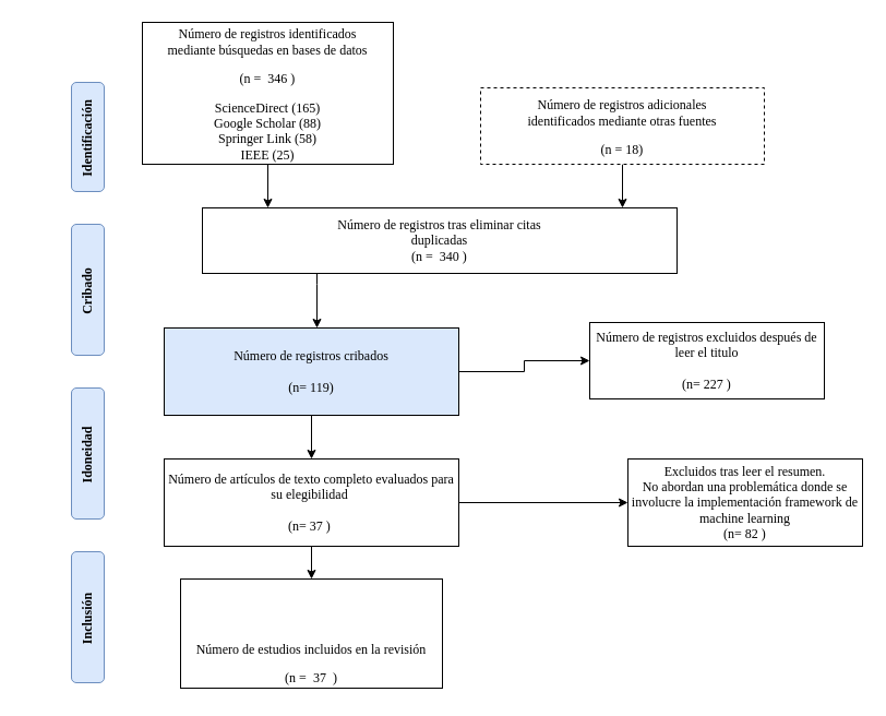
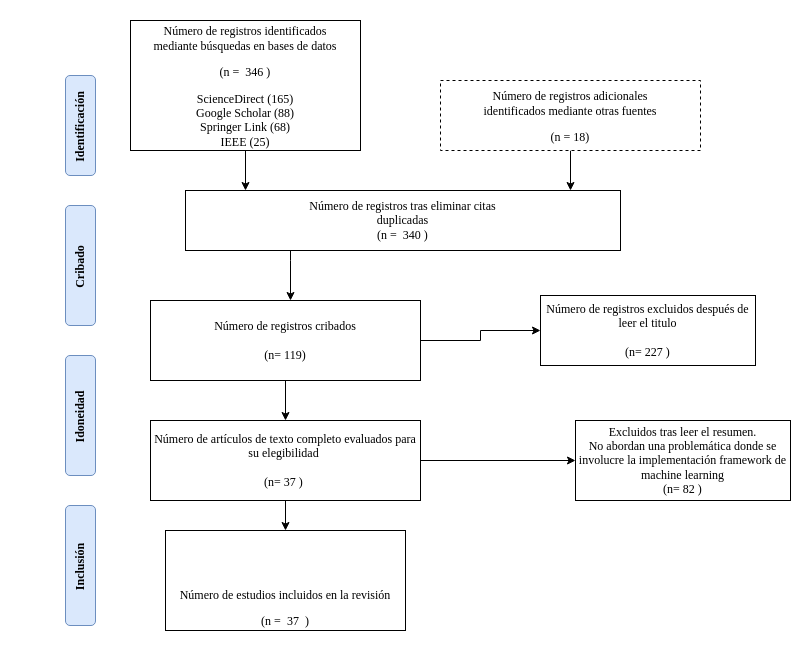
  <mxCell id="0" />
  <mxCell id="1" parent="0" />
  <mxCell id="2" value="" style="edgeStyle=orthogonalEdgeStyle;rounded=0;orthogonalLoop=1;jettySize=auto;html=1;fontFamily=Times New Roman;fontSize=12;" edge="1" parent="1" source="3" target="5"><mxGeometry relative="1" as="geometry"><Array as="points"><mxPoint x="245" y="190" /><mxPoint x="245" y="190" /></Array></mxGeometry></mxCell>
- <mxCell id="3" value="&lt;br style=&quot;font-size: 12px;&quot;&gt;Número de registros identificados&lt;br style=&quot;font-size: 12px;&quot;&gt;mediante búsquedas en bases de datos&lt;br style=&quot;font-size: 12px;&quot;&gt;&lt;p class=&quot;MsoNormal&quot; style=&quot;font-size: 12px;&quot; align=&quot;center&quot;&gt;&lt;span style=&quot;font-size: 12px;&quot; lang=&quot;ES&quot;&gt;(n =&amp;nbsp; 346 )&lt;/span&gt;&lt;/p&gt;&lt;p class=&quot;MsoNormal&quot; style=&quot;font-size: 12px;&quot; align=&quot;center&quot;&gt;&lt;span style=&quot;font-size: 12px;&quot; lang=&quot;ES&quot;&gt;ScienceDirect (165)&lt;br style=&quot;font-size: 12px;&quot;&gt;Google Scholar (88)&lt;br style=&quot;font-size: 12px;&quot;&gt;Springer Link (58)&lt;br style=&quot;font-size: 12px;&quot;&gt;IEEE (25)&lt;br style=&quot;font-size: 12px;&quot;&gt;&lt;/span&gt;&lt;/p&gt;" style="rounded=0;whiteSpace=wrap;html=1;fontFamily=Times New Roman;fontSize=12;" vertex="1" parent="1"><mxGeometry x="130" y="20" width="230" height="130" as="geometry" /></mxCell>
+ <mxCell id="3" value="&lt;br style=&quot;font-size: 12px;&quot;&gt;Número de registros identificados&lt;br style=&quot;font-size: 12px;&quot;&gt;mediante búsquedas en bases de datos&lt;br style=&quot;font-size: 12px;&quot;&gt;&lt;p class=&quot;MsoNormal&quot; style=&quot;font-size: 12px;&quot; align=&quot;center&quot;&gt;&lt;span style=&quot;font-size: 12px;&quot; lang=&quot;ES&quot;&gt;(n =&amp;nbsp; 346 )&lt;/span&gt;&lt;/p&gt;&lt;p class=&quot;MsoNormal&quot; style=&quot;font-size: 12px;&quot; align=&quot;center&quot;&gt;&lt;span style=&quot;font-size: 12px;&quot; lang=&quot;ES&quot;&gt;ScienceDirect (165)&lt;br style=&quot;font-size: 12px;&quot;&gt;Google Scholar (88)&lt;br style=&quot;font-size: 12px;&quot;&gt;Springer Link (68)&lt;br style=&quot;font-size: 12px;&quot;&gt;IEEE (25)&lt;br style=&quot;font-size: 12px;&quot;&gt;&lt;/span&gt;&lt;/p&gt;" style="rounded=0;whiteSpace=wrap;html=1;fontFamily=Times New Roman;fontSize=12;" vertex="1" parent="1"><mxGeometry x="130" y="20" width="230" height="130" as="geometry" /></mxCell>
  <mxCell id="4" value="" style="edgeStyle=orthogonalEdgeStyle;rounded=0;orthogonalLoop=1;jettySize=auto;html=1;fontFamily=Times New Roman;fontSize=12;" edge="1" parent="1" source="5" target="10"><mxGeometry relative="1" as="geometry"><Array as="points"><mxPoint x="290" y="260" /><mxPoint x="290" y="260" /></Array></mxGeometry></mxCell>
  <mxCell id="5" value="&lt;div style=&quot;font-size: 12px;&quot;&gt;&lt;span style=&quot;background-color: initial; font-size: 12px;&quot;&gt;Número de registros tras eliminar citas&lt;/span&gt;&lt;/div&gt;duplicadas&lt;br style=&quot;font-size: 12px;&quot;&gt;&lt;span style=&quot;font-size: 12px; background-color: initial;&quot;&gt;(n =&amp;nbsp; 340 )&lt;/span&gt;" style="whiteSpace=wrap;html=1;rounded=0;align=center;fontFamily=Times New Roman;fontSize=12;" vertex="1" parent="1"><mxGeometry x="185" y="190" width="435" height="60" as="geometry" /></mxCell>
  <mxCell id="6" value="" style="edgeStyle=orthogonalEdgeStyle;rounded=0;orthogonalLoop=1;jettySize=auto;html=1;fontFamily=Times New Roman;fontSize=12;" edge="1" parent="1" source="7" target="5"><mxGeometry relative="1" as="geometry"><Array as="points"><mxPoint x="570" y="190" /><mxPoint x="570" y="190" /></Array></mxGeometry></mxCell>
  <mxCell id="7" value="&lt;br style=&quot;font-size: 12px;&quot;&gt;Número de registros adicionales&lt;br style=&quot;font-size: 12px;&quot;&gt;identificados mediante otras fuentes&lt;p class=&quot;MsoNormal&quot; style=&quot;font-size: 12px;&quot; align=&quot;center&quot;&gt;&lt;span style=&quot;font-size: 12px;&quot; lang=&quot;ES&quot;&gt;(n = 18)&lt;/span&gt;&lt;/p&gt;" style="rounded=0;whiteSpace=wrap;html=1;fontFamily=Times New Roman;fontSize=12;dashed=1;" vertex="1" parent="1"><mxGeometry x="440" y="80" width="260" height="70" as="geometry" /></mxCell>
  <mxCell id="8" value="" style="edgeStyle=orthogonalEdgeStyle;rounded=0;orthogonalLoop=1;jettySize=auto;html=1;fontFamily=Times New Roman;fontSize=12;" edge="1" parent="1" source="10" target="13"><mxGeometry relative="1" as="geometry" /></mxCell>
  <mxCell id="9" value="" style="edgeStyle=orthogonalEdgeStyle;rounded=0;orthogonalLoop=1;jettySize=auto;html=1;fontFamily=Times New Roman;fontSize=12;" edge="1" parent="1" source="10" target="15"><mxGeometry relative="1" as="geometry" /></mxCell>
- <mxCell id="10" value="Número de registros cribados&lt;br style=&quot;font-size: 12px;&quot;&gt;&lt;br style=&quot;font-size: 12px;&quot;&gt;(n= 119)" style="whiteSpace=wrap;html=1;rounded=0;fontFamily=Times New Roman;fontSize=12;fillColor=#dae8fc;" vertex="1" parent="1"><mxGeometry x="150" y="300" width="270" height="80" as="geometry" /></mxCell>
+ <mxCell id="10" value="Número de registros cribados&lt;br style=&quot;font-size: 12px;&quot;&gt;&lt;br style=&quot;font-size: 12px;&quot;&gt;(n= 119)" style="whiteSpace=wrap;html=1;rounded=0;fontFamily=Times New Roman;fontSize=12;" vertex="1" parent="1"><mxGeometry x="150" y="300" width="270" height="80" as="geometry" /></mxCell>
  <mxCell id="11" value="" style="edgeStyle=orthogonalEdgeStyle;rounded=0;orthogonalLoop=1;jettySize=auto;html=1;fontFamily=Times New Roman;fontSize=12;" edge="1" parent="1" source="13" target="14"><mxGeometry relative="1" as="geometry" /></mxCell>
  <mxCell id="12" value="" style="edgeStyle=orthogonalEdgeStyle;rounded=0;orthogonalLoop=1;jettySize=auto;html=1;fontFamily=Times New Roman;fontSize=12;" edge="1" parent="1" source="13" target="16"><mxGeometry relative="1" as="geometry" /></mxCell>
  <mxCell id="13" value="Número de artículos de texto completo evaluados para su elegibilidad&amp;nbsp;&lt;br style=&quot;font-size: 12px;&quot;&gt;&lt;br style=&quot;font-size: 12px;&quot;&gt;(n= 37 )&amp;nbsp;" style="whiteSpace=wrap;html=1;rounded=0;fontFamily=Times New Roman;fontSize=12;" vertex="1" parent="1"><mxGeometry x="150" y="420" width="270" height="80" as="geometry" /></mxCell>
  <mxCell id="14" value="&lt;br style=&quot;font-size: 12px;&quot;&gt;&lt;br style=&quot;font-size: 12px;&quot;&gt;&lt;br style=&quot;font-size: 12px;&quot;&gt;&lt;p style=&quot;text-align: center; font-size: 12px;&quot; class=&quot;MsoNormal&quot; align=&quot;center&quot;&gt;&lt;span style=&quot;font-size: 12px;&quot; lang=&quot;ES&quot;&gt;&lt;br style=&quot;font-size: 12px;&quot;&gt;&lt;/span&gt;&lt;/p&gt;&lt;p style=&quot;text-align: center; font-size: 12px;&quot; class=&quot;MsoNormal&quot; align=&quot;center&quot;&gt;&lt;span style=&quot;font-size: 12px; background-color: initial;&quot;&gt;Número de estudios incluidos en la revisión&lt;br style=&quot;font-size: 12px;&quot;&gt;&lt;/span&gt;&lt;/p&gt;&lt;p style=&quot;text-align: center; font-size: 12px;&quot; class=&quot;MsoNormal&quot; align=&quot;center&quot;&gt;&lt;span style=&quot;font-size: 12px;&quot; lang=&quot;ES&quot;&gt;(n =&lt;span style=&quot;font-size: 12px;&quot;&gt;&amp;nbsp; 37&amp;nbsp; &lt;/span&gt;)&lt;/span&gt;&lt;/p&gt;&lt;br style=&quot;font-size: 12px;&quot;&gt;" style="whiteSpace=wrap;html=1;rounded=0;fontFamily=Times New Roman;fontSize=12;" vertex="1" parent="1"><mxGeometry x="165" y="530" width="240" height="100" as="geometry" /></mxCell>
  <mxCell id="15" value="Número de registros excluidos después de leer el titulo &lt;br&gt;&lt;br&gt;(n= 227 )" style="whiteSpace=wrap;html=1;rounded=0;fontFamily=Times New Roman;" vertex="1" parent="1"><mxGeometry x="540" y="295" width="215" height="70" as="geometry" /></mxCell>
  <mxCell id="16" value="Excluidos tras leer el resumen.&lt;br&gt;No abordan una problemática donde se involucre la implementación framework de machine learning&lt;br&gt;(n= 82 )" style="whiteSpace=wrap;html=1;rounded=0;fontFamily=Times New Roman;" vertex="1" parent="1"><mxGeometry x="575" y="420" width="215" height="80" as="geometry" /></mxCell>
  <mxCell id="17" value="&lt;b style=&quot;font-size: 12px;&quot;&gt;Identificación&amp;nbsp;&lt;/b&gt;" style="rounded=1;whiteSpace=wrap;html=1;rotation=-90;fillColor=#dae8fc;strokeColor=#6c8ebf;fontFamily=Times New Roman;fontSize=12;" vertex="1" parent="1"><mxGeometry x="30" y="110" width="100" height="30" as="geometry" /></mxCell>
  <mxCell id="18" value="&lt;b style=&quot;font-size: 12px;&quot;&gt;Cribado&amp;nbsp;&lt;/b&gt;" style="rounded=1;whiteSpace=wrap;html=1;fillColor=#dae8fc;strokeColor=#6c8ebf;rotation=-90;fontFamily=Times New Roman;fontSize=12;" vertex="1" parent="1"><mxGeometry x="20" y="250" width="120" height="30" as="geometry" /></mxCell>
  <mxCell id="19" value="&lt;b style=&quot;font-size: 12px;&quot;&gt;Idoneidad&amp;nbsp;&lt;/b&gt;" style="rounded=1;whiteSpace=wrap;html=1;fillColor=#dae8fc;strokeColor=#6c8ebf;rotation=-90;fontFamily=Times New Roman;fontSize=12;" vertex="1" parent="1"><mxGeometry x="20" y="400" width="120" height="30" as="geometry" /></mxCell>
  <mxCell id="20" value="&lt;b style=&quot;font-size: 12px;&quot;&gt;Inclusión&amp;nbsp;&lt;/b&gt;" style="rounded=1;whiteSpace=wrap;html=1;fillColor=#dae8fc;strokeColor=#6c8ebf;rotation=-90;fontFamily=Times New Roman;fontSize=12;" vertex="1" parent="1"><mxGeometry x="20" y="550" width="120" height="30" as="geometry" /></mxCell>
